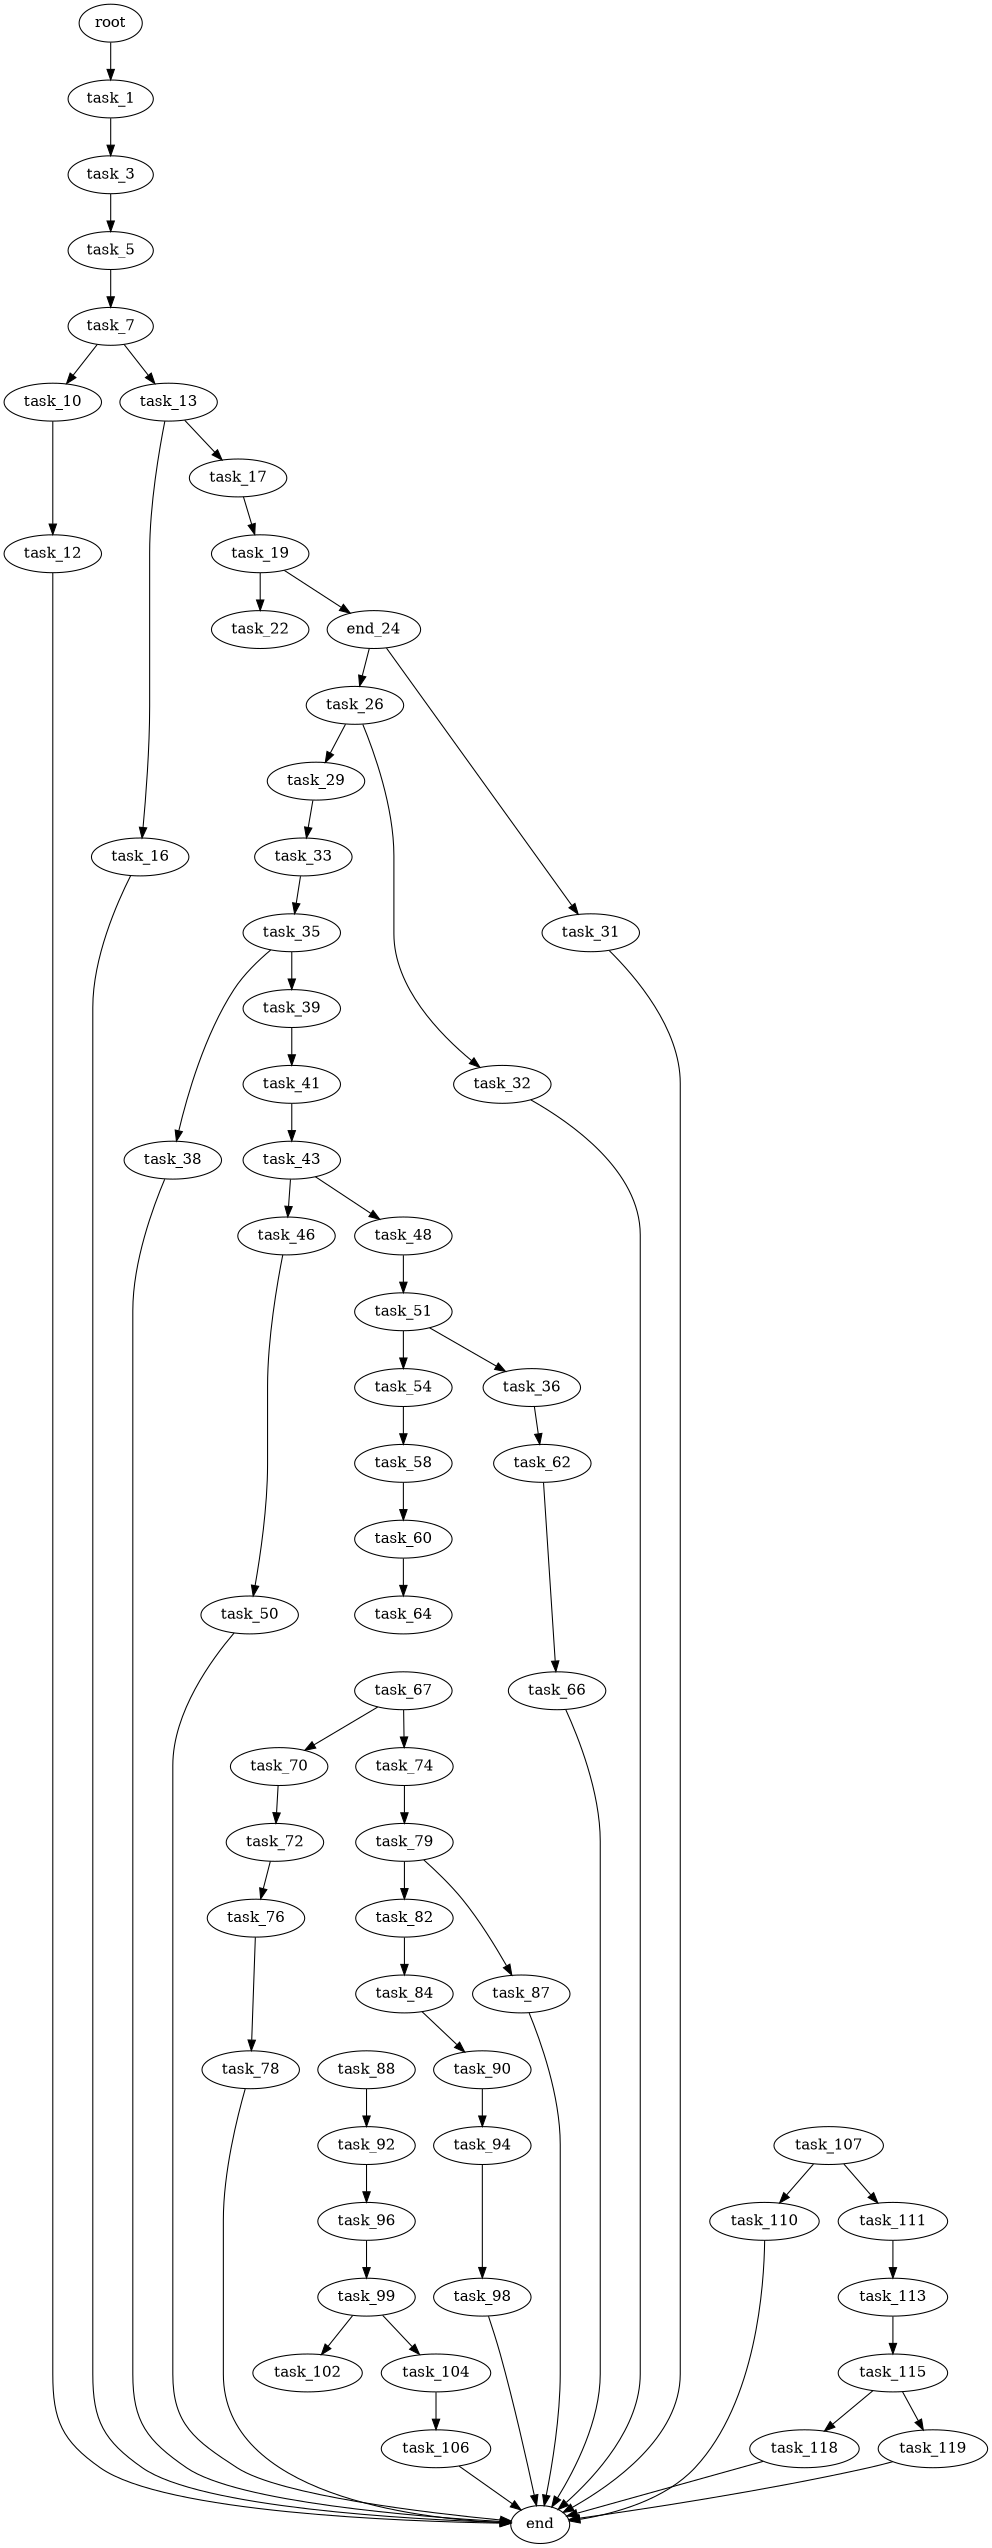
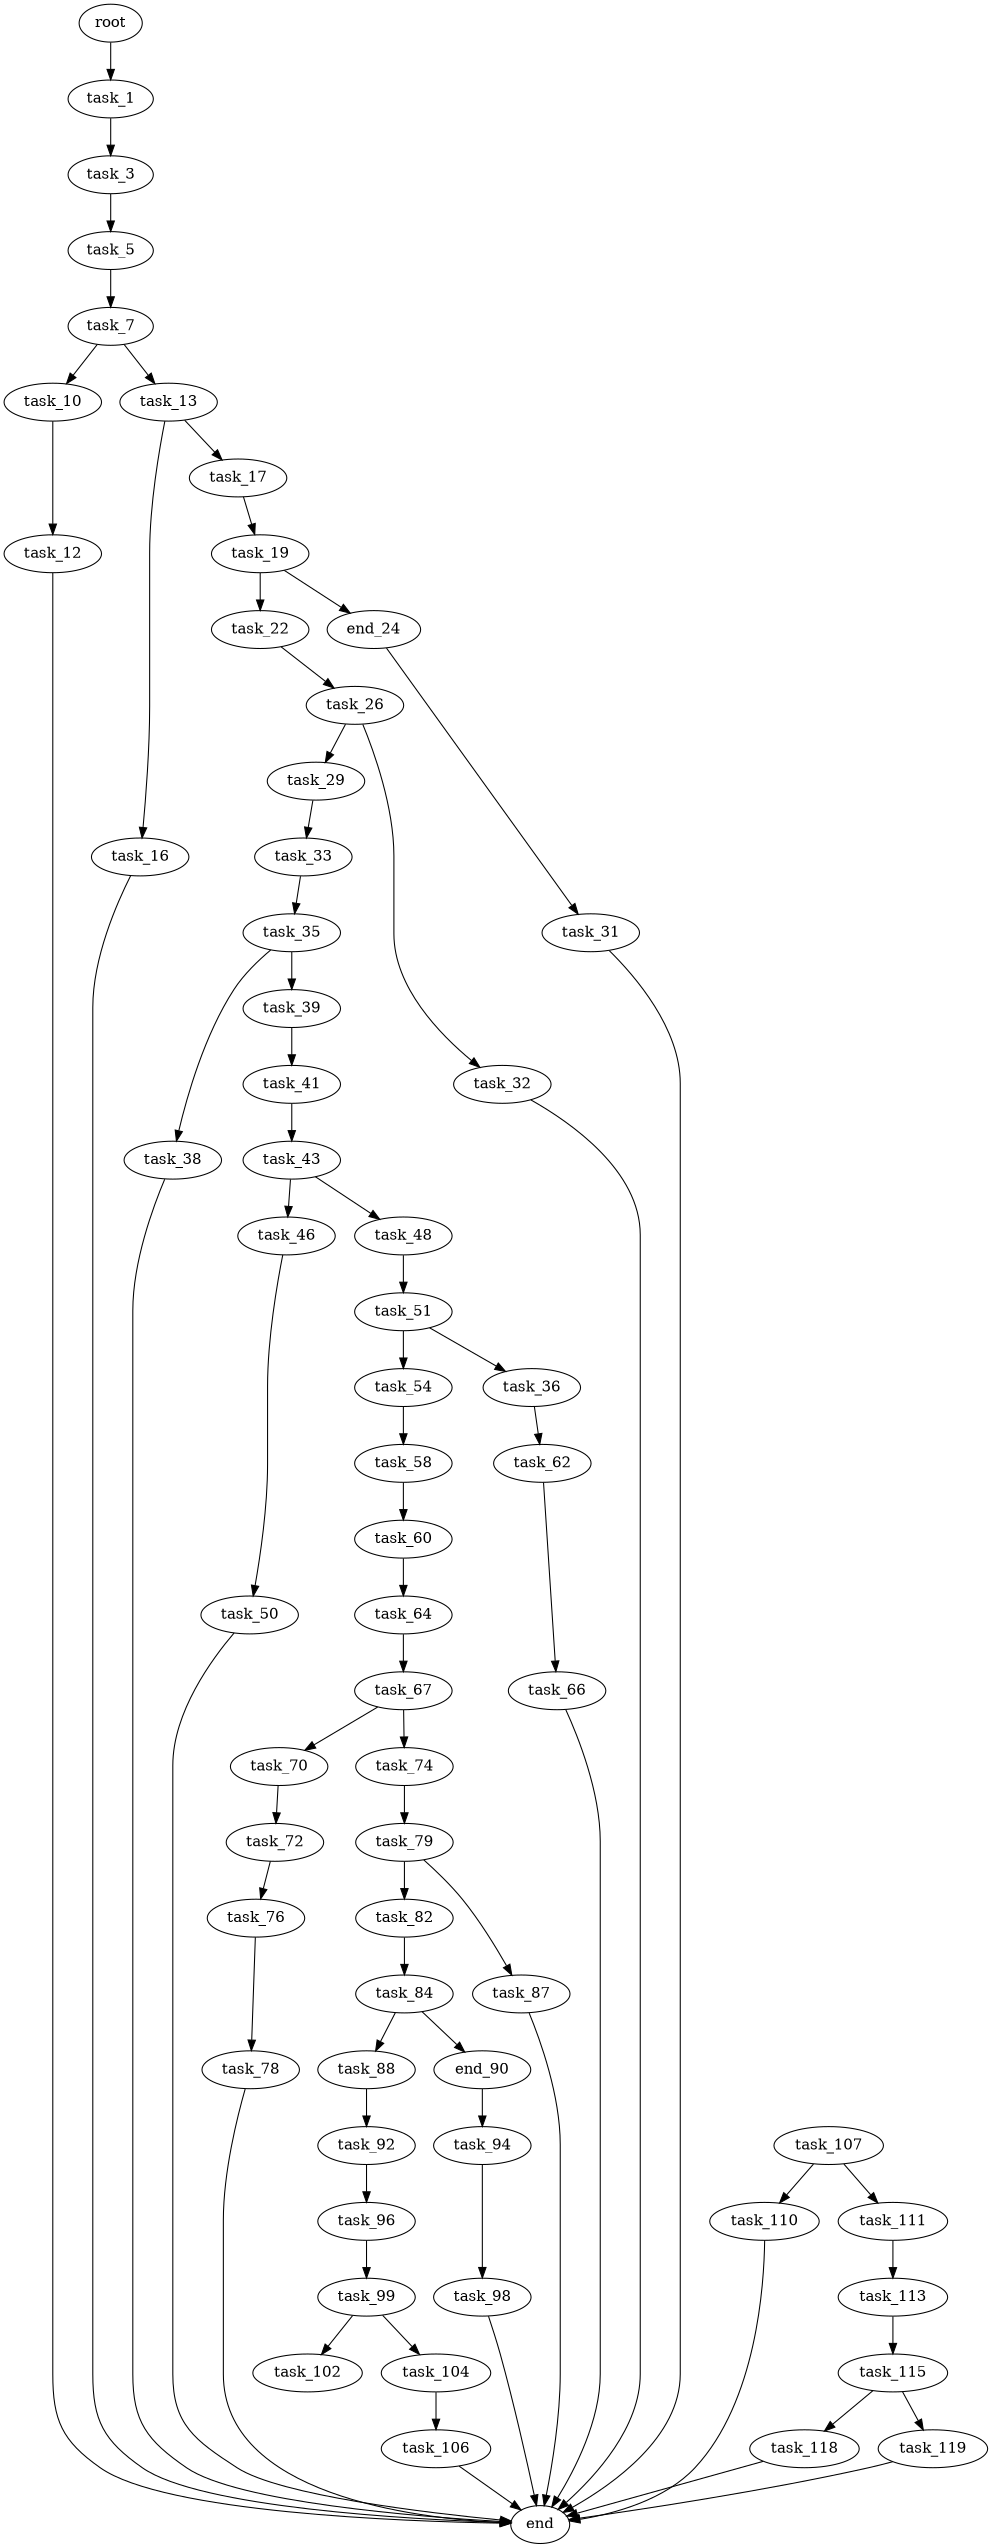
  digraph {
    root
    task_1
    task_3
    task_5
    task_7
    task_10
    task_13
    task_12
    task_16
    task_17
    end
    task_19
    task_22
    n14 [label=end_24]
    task_26
    task_31
    task_29
    task_32
    task_33
    task_35
    task_38
    task_39
    task_41
    task_43
    task_46
    task_48
    task_50
    task_51
    task_54
    n30 [label=task_36]
    task_58
    task_62
    task_60
    task_66
    task_64
    task_67
    task_70
    task_74
    task_72
    task_79
    task_76
    task_82
    task_87
    task_78
    task_84
    task_88
-   task_90
+   task_90 [label=end_90]
    task_92
    task_94
    task_96
    task_98
    task_99
    task_102
    task_104
    task_106
    task_107
    task_110
    task_111
    task_113
    task_115
    task_118
    task_119
    root -> task_1
    task_1 -> task_3
    task_3 -> task_5
    task_5 -> task_7
    task_7 -> task_10
    task_7 -> task_13
    task_10 -> task_12
    task_13 -> task_16
    task_13 -> task_17
    task_12 -> end
    task_16 -> end
    task_17 -> task_19
    task_19 -> task_22
    task_19 -> n14
-   n14 -> task_26
+   task_22 -> task_26
    n14 -> task_31
    task_26 -> task_29
    task_26 -> task_32
    task_31 -> end
    task_29 -> task_33
    task_32 -> end
    task_33 -> task_35
    task_35 -> task_38
    task_35 -> task_39
    task_38 -> end
    task_39 -> task_41
    task_41 -> task_43
    task_43 -> task_46
    task_43 -> task_48
    task_46 -> task_50
    task_48 -> task_51
    task_50 -> end
    task_51 -> task_54
    task_51 -> n30
    task_54 -> task_58
    n30 -> task_62
    task_58 -> task_60
    task_62 -> task_66
    task_60 -> task_64
    task_66 -> end
+   task_64 -> task_67
    task_67 -> task_70
    task_67 -> task_74
    task_70 -> task_72
    task_74 -> task_79
    task_72 -> task_76
    task_79 -> task_82
    task_79 -> task_87
    task_76 -> task_78
    task_82 -> task_84
    task_87 -> end
    task_78 -> end
+   task_84 -> task_88
    task_84 -> task_90
    task_88 -> task_92
    task_90 -> task_94
    task_92 -> task_96
    task_94 -> task_98
    task_96 -> task_99
    task_98 -> end
    task_99 -> task_102
    task_99 -> task_104
    task_104 -> task_106
    task_106 -> end
    task_107 -> task_110
    task_107 -> task_111
    task_110 -> end
    task_111 -> task_113
    task_113 -> task_115
    task_115 -> task_118
    task_115 -> task_119
    task_118 -> end
    task_119 -> end
  }
